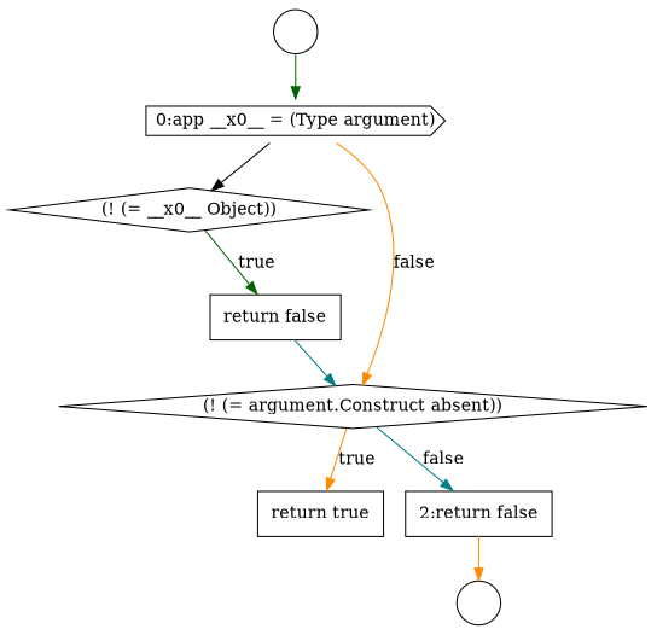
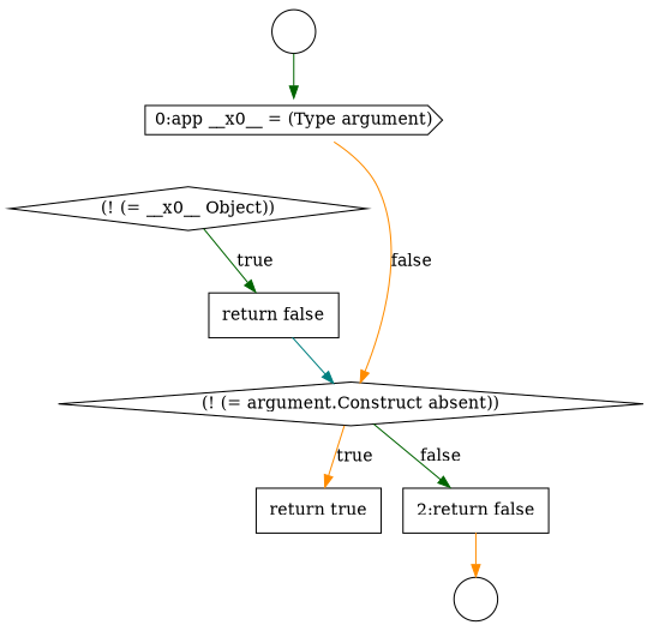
  digraph {
    node [color=black fillcolor=white shape=none style=filled]
    edge [color=darkorange]
    n1 [label=<<font color="black">(! (= __x0__ Object))</font>> shape=diamond]
    n2 [label=<<font color="black">     <table border="0" cellborder="1" cellspacing="0" cellpadding="10">       <tr><td align="left">return false</td></tr>     </table>   </font>> margin=0]
    n3 [label=<<font color="black">(! (= argument.Construct absent))</font>> shape=diamond]
    n4 [label=<<font color="black">     <table border="0" cellborder="1" cellspacing="0" cellpadding="10">       <tr><td align="left">return true</td></tr>     </table>   </font>> margin=0]
    n5 [label=<<font color="black">     <table border="0" cellborder="1" cellspacing="0" cellpadding="10">       <tr><td align="left">2:return false</td></tr>     </table>   </font>> margin=0]
    n6 [label=" " shape=circle]
    n7 [label=<<font color="black">0:app __x0__ = (Type argument)</font>> shape=cds]
    n8 [label=" " shape=circle]
    n1 -> n2 [color=darkgreen label=<<font color="black">true</font>>]
    n2 -> n3 [color=teal]
    n3 -> n4 [label=<<font color="black">true</font>>]
-   n3 -> n5 [color=teal label=<<font color="black">false</font>>]
+   n3 -> n5 [color=darkgreen label=<<font color="black">false</font>>]
    n5 -> n6
-   n7 -> n1 [color=black]
    n7 -> n3 [label=<<font color="black">false</font>>]
    n8 -> n7 [color=darkgreen]
  }
